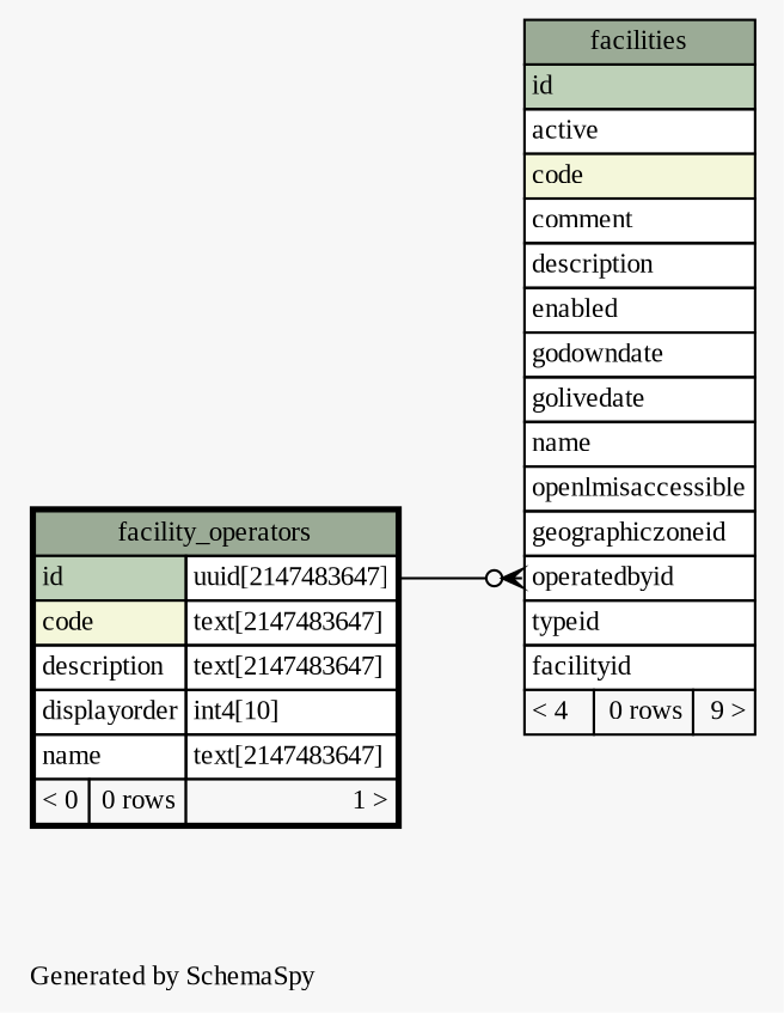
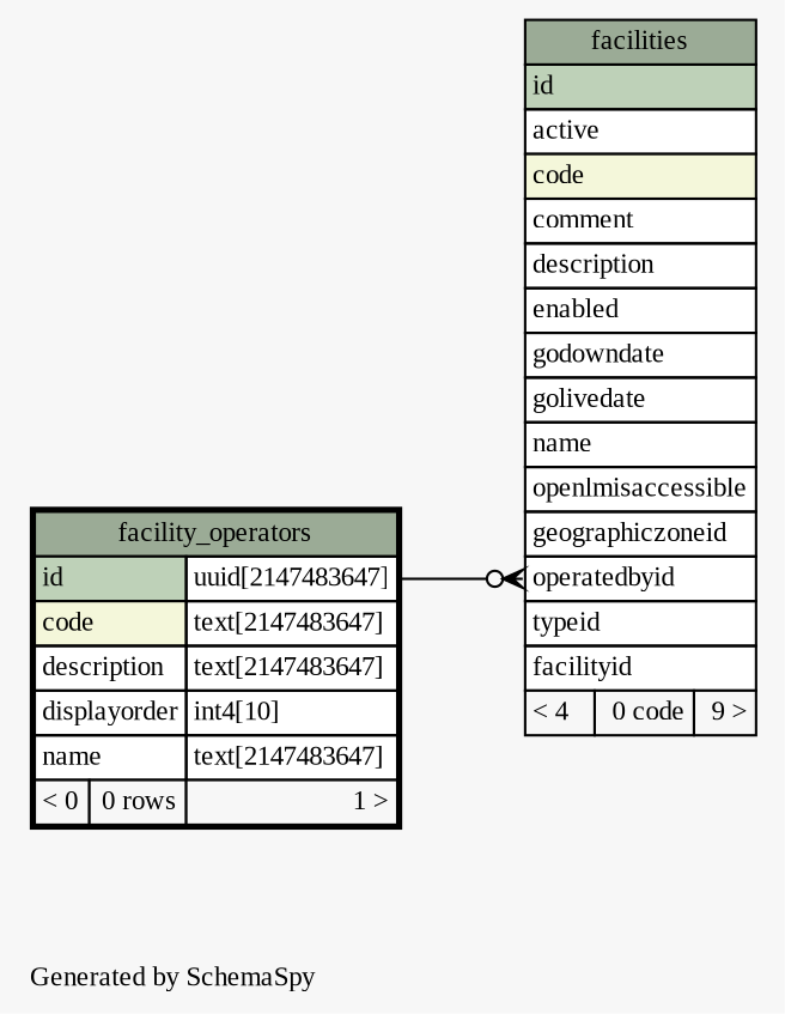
  digraph {
    bgcolor="#f7f7f7"
    fontname="Liberation Serif"
    fontsize=11
    label="\nGenerated by SchemaSpy"
    labeljust=l
    nodesep=0.18
    rankdir=RL
    ranksep=0.46
    node [fontname="Liberation Serif" fontsize=11 shape=plaintext]
-   n1 [label=<     <TABLE BORDER="0" CELLBORDER="1" CELLSPACING="0" BGCOLOR="#ffffff">       <TR><TD COLSPAN="3" BGCOLOR="#9bab96" ALIGN="CENTER">facilities</TD></TR>       <TR><TD PORT="id" COLSPAN="3" BGCOLOR="#bed1b8" ALIGN="LEFT">id</TD></TR>       <TR><TD PORT="active" COLSPAN="3" ALIGN="LEFT">active</TD></TR>       <TR><TD PORT="code" COLSPAN="3" BGCOLOR="#f4f7da" ALIGN="LEFT">code</TD></TR>       <TR><TD PORT="comment" COLSPAN="3" ALIGN="LEFT">comment</TD></TR>       <TR><TD PORT="description" COLSPAN="3" ALIGN="LEFT">description</TD></TR>       <TR><TD PORT="enabled" COLSPAN="3" ALIGN="LEFT">enabled</TD></TR>       <TR><TD PORT="godowndate" COLSPAN="3" ALIGN="LEFT">godowndate</TD></TR>       <TR><TD PORT="golivedate" COLSPAN="3" ALIGN="LEFT">golivedate</TD></TR>       <TR><TD PORT="name" COLSPAN="3" ALIGN="LEFT">name</TD></TR>       <TR><TD PORT="openlmisaccessible" COLSPAN="3" ALIGN="LEFT">openlmisaccessible</TD></TR>       <TR><TD PORT="geographiczoneid" COLSPAN="3" ALIGN="LEFT">geographiczoneid</TD></TR>       <TR><TD PORT="operatedbyid" COLSPAN="3" ALIGN="LEFT">operatedbyid</TD></TR>       <TR><TD PORT="typeid" COLSPAN="3" ALIGN="LEFT">typeid</TD></TR>       <TR><TD PORT="facilityid" COLSPAN="3" ALIGN="LEFT">facilityid</TD></TR>       <TR><TD ALIGN="LEFT" BGCOLOR="#f7f7f7">&lt; 4</TD><TD ALIGN="RIGHT" BGCOLOR="#f7f7f7">0 rows</TD><TD ALIGN="RIGHT" BGCOLOR="#f7f7f7">9 &gt;</TD></TR>     </TABLE>>]
+   n1 [label=<     <TABLE BORDER="0" CELLBORDER="1" CELLSPACING="0" BGCOLOR="#ffffff">       <TR><TD COLSPAN="3" BGCOLOR="#9bab96" ALIGN="CENTER">facilities</TD></TR>       <TR><TD PORT="id" COLSPAN="3" BGCOLOR="#bed1b8" ALIGN="LEFT">id</TD></TR>       <TR><TD PORT="active" COLSPAN="3" ALIGN="LEFT">active</TD></TR>       <TR><TD PORT="code" COLSPAN="3" BGCOLOR="#f4f7da" ALIGN="LEFT">code</TD></TR>       <TR><TD PORT="comment" COLSPAN="3" ALIGN="LEFT">comment</TD></TR>       <TR><TD PORT="description" COLSPAN="3" ALIGN="LEFT">description</TD></TR>       <TR><TD PORT="enabled" COLSPAN="3" ALIGN="LEFT">enabled</TD></TR>       <TR><TD PORT="godowndate" COLSPAN="3" ALIGN="LEFT">godowndate</TD></TR>       <TR><TD PORT="golivedate" COLSPAN="3" ALIGN="LEFT">golivedate</TD></TR>       <TR><TD PORT="name" COLSPAN="3" ALIGN="LEFT">name</TD></TR>       <TR><TD PORT="openlmisaccessible" COLSPAN="3" ALIGN="LEFT">openlmisaccessible</TD></TR>       <TR><TD PORT="geographiczoneid" COLSPAN="3" ALIGN="LEFT">geographiczoneid</TD></TR>       <TR><TD PORT="operatedbyid" COLSPAN="3" ALIGN="LEFT">operatedbyid</TD></TR>       <TR><TD PORT="typeid" COLSPAN="3" ALIGN="LEFT">typeid</TD></TR>       <TR><TD PORT="facilityid" COLSPAN="3" ALIGN="LEFT">facilityid</TD></TR>       <TR><TD ALIGN="LEFT" BGCOLOR="#f7f7f7">&lt; 4</TD><TD ALIGN="RIGHT" BGCOLOR="#f7f7f7">0 code</TD><TD ALIGN="RIGHT" BGCOLOR="#f7f7f7">9 &gt;</TD></TR>     </TABLE>>]
    n2 [label=<     <TABLE BORDER="2" CELLBORDER="1" CELLSPACING="0" BGCOLOR="#ffffff">       <TR><TD COLSPAN="3" BGCOLOR="#9bab96" ALIGN="CENTER">facility_operators</TD></TR>       <TR><TD PORT="id" COLSPAN="2" BGCOLOR="#bed1b8" ALIGN="LEFT">id</TD><TD PORT="id.type" ALIGN="LEFT">uuid[2147483647]</TD></TR>       <TR><TD PORT="code" COLSPAN="2" BGCOLOR="#f4f7da" ALIGN="LEFT">code</TD><TD PORT="code.type" ALIGN="LEFT">text[2147483647]</TD></TR>       <TR><TD PORT="description" COLSPAN="2" ALIGN="LEFT">description</TD><TD PORT="description.type" ALIGN="LEFT">text[2147483647]</TD></TR>       <TR><TD PORT="displayorder" COLSPAN="2" ALIGN="LEFT">displayorder</TD><TD PORT="displayorder.type" ALIGN="LEFT">int4[10]</TD></TR>       <TR><TD PORT="name" COLSPAN="2" ALIGN="LEFT">name</TD><TD PORT="name.type" ALIGN="LEFT">text[2147483647]</TD></TR>       <TR><TD ALIGN="LEFT" BGCOLOR="#f7f7f7">&lt; 0</TD><TD ALIGN="RIGHT" BGCOLOR="#f7f7f7">0 rows</TD><TD ALIGN="RIGHT" BGCOLOR="#f7f7f7">1 &gt;</TD></TR>     </TABLE>>]
    n1 -> n2 [arrowhead=none arrowsize=0.8 arrowtail=crowodot dir=back headport="id.type:e" tailport="operatedbyid:w" fontname="Liberation Serif"]
  }
